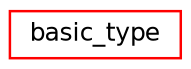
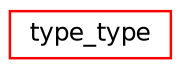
  digraph {
    rankdir=LR
-   n1 [color=red fillcolor=white fontname=Helvetica fontsize=10 height=0.2 label=basic_type shape=record style=filled width=0.4]
+   n1 [color=red fillcolor=white fontname=Helvetica fontsize=10 height=0.2 label=type_type shape=record style=filled width=0.4]
  }
